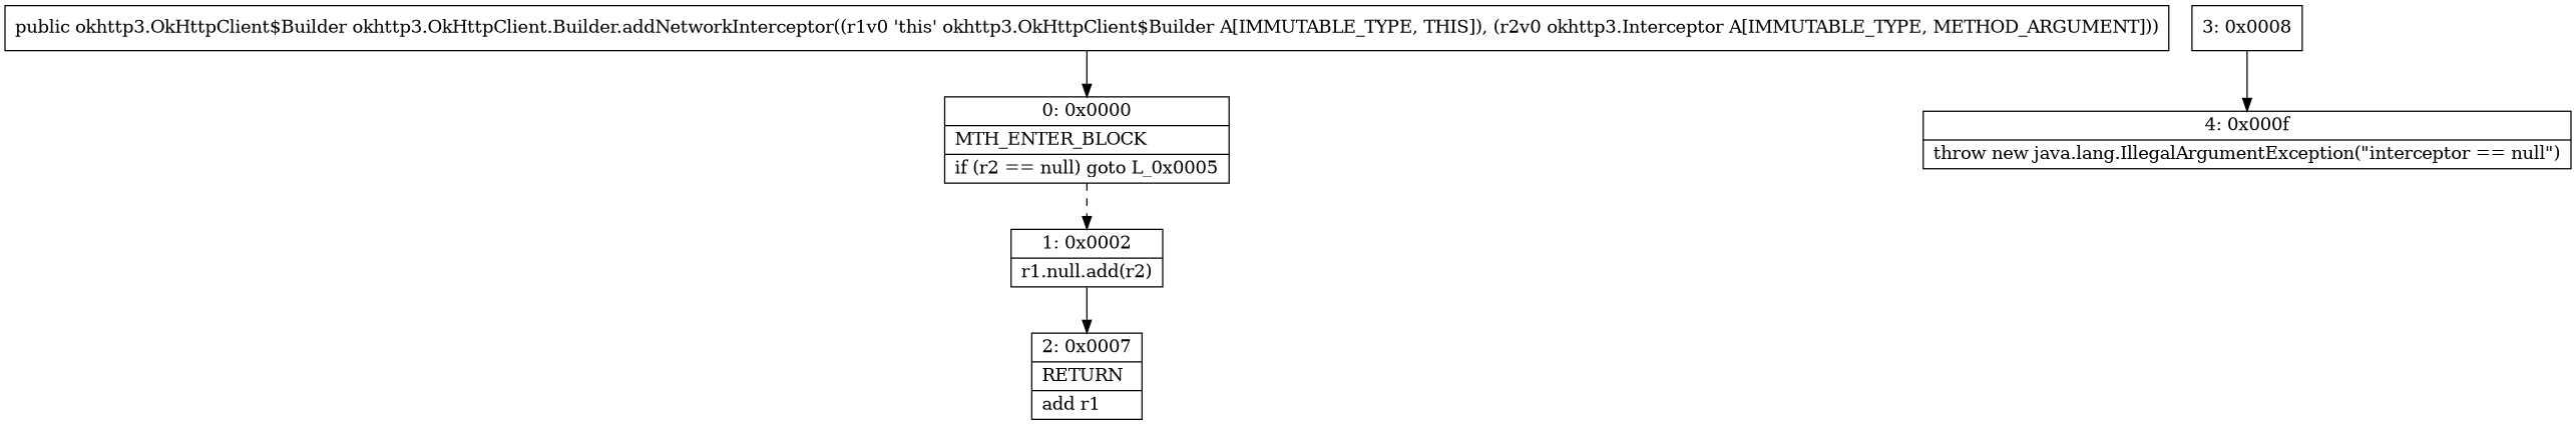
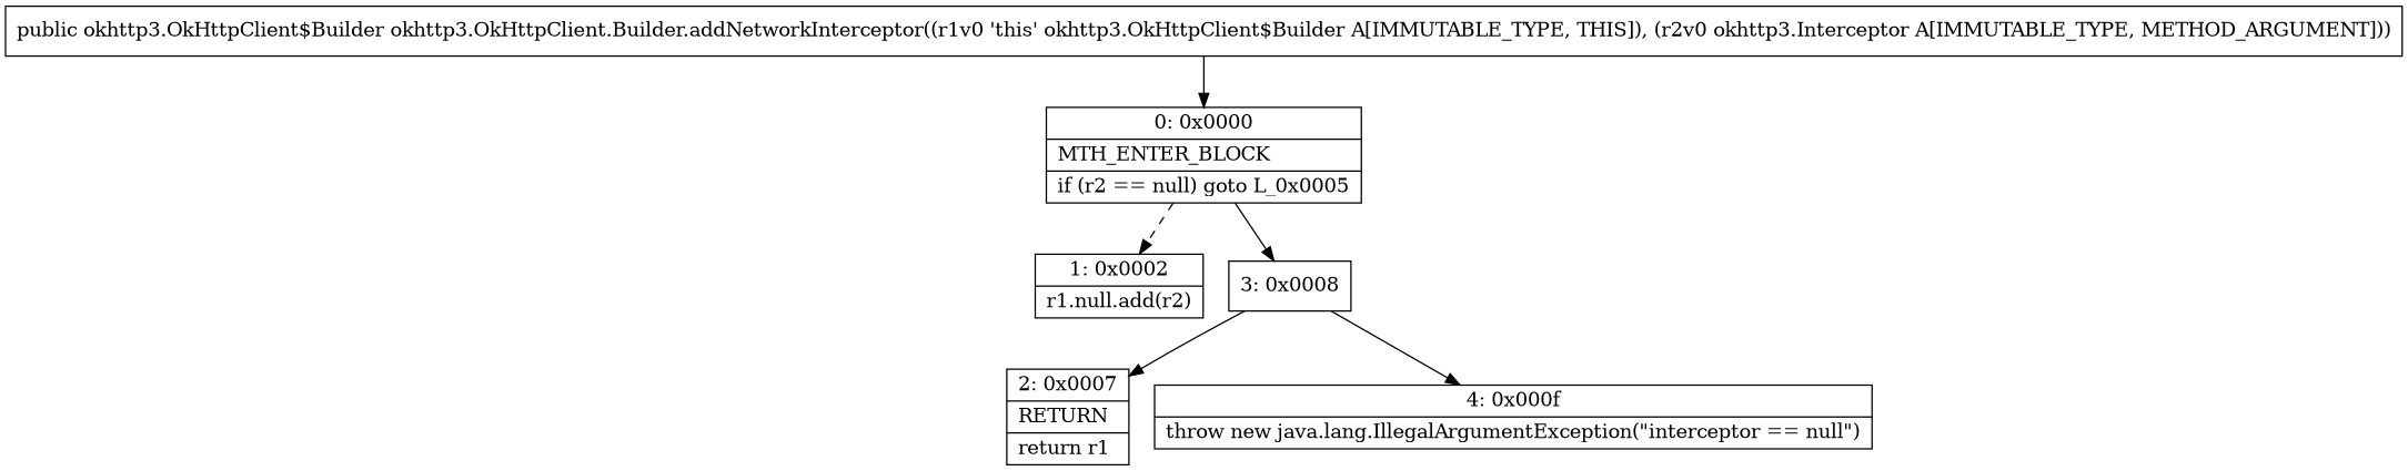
  digraph {
    node [shape=record]
    n1 [label="{0\:\ 0x0000|MTH_ENTER_BLOCK\l|if (r2 == null) goto L_0x0005\l}"]
    n2 [label="{1\:\ 0x0002|r1.null.add(r2)\l}"]
    n3 [label="{3\:\ 0x0008}"]
-   n4 [label="{2\:\ 0x0007|RETURN\l|add r1\l}"]
+   n4 [label="{2\:\ 0x0007|RETURN\l|return r1\l}"]
    n5 [label="{4\:\ 0x000f|throw new java.lang.IllegalArgumentException(\"interceptor == null\")\l}"]
    n6 [label="{public okhttp3.OkHttpClient$Builder okhttp3.OkHttpClient.Builder.addNetworkInterceptor((r1v0 'this' okhttp3.OkHttpClient$Builder A[IMMUTABLE_TYPE, THIS]), (r2v0 okhttp3.Interceptor A[IMMUTABLE_TYPE, METHOD_ARGUMENT])) }"]
    n1 -> n2 [style=dashed]
-   n2 -> n4
+   n1 -> n3
+   n3 -> n4
    n3 -> n5
    n6 -> n1
  }
